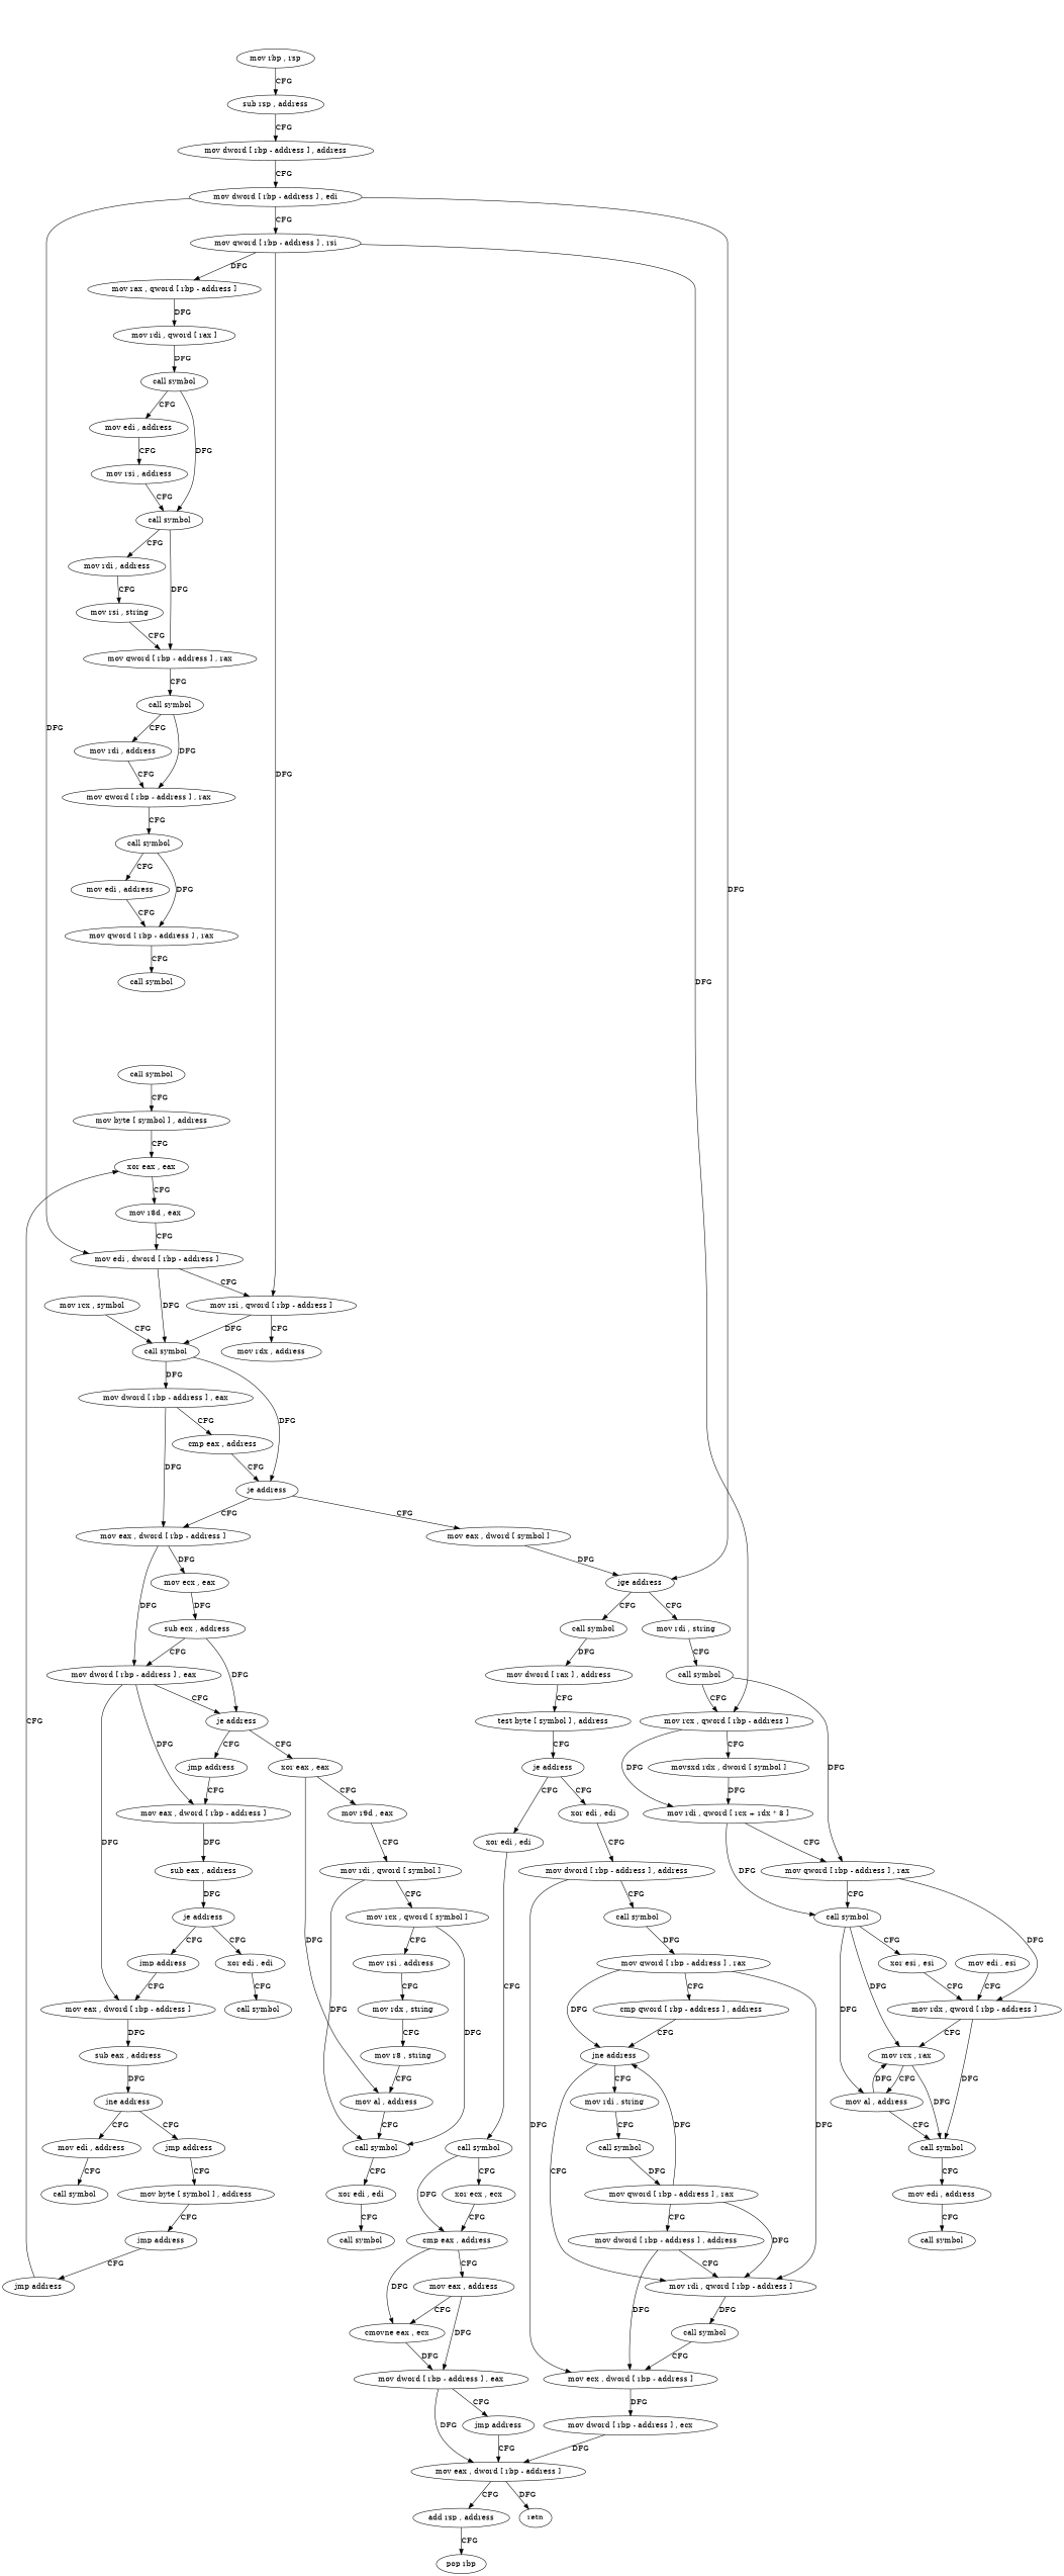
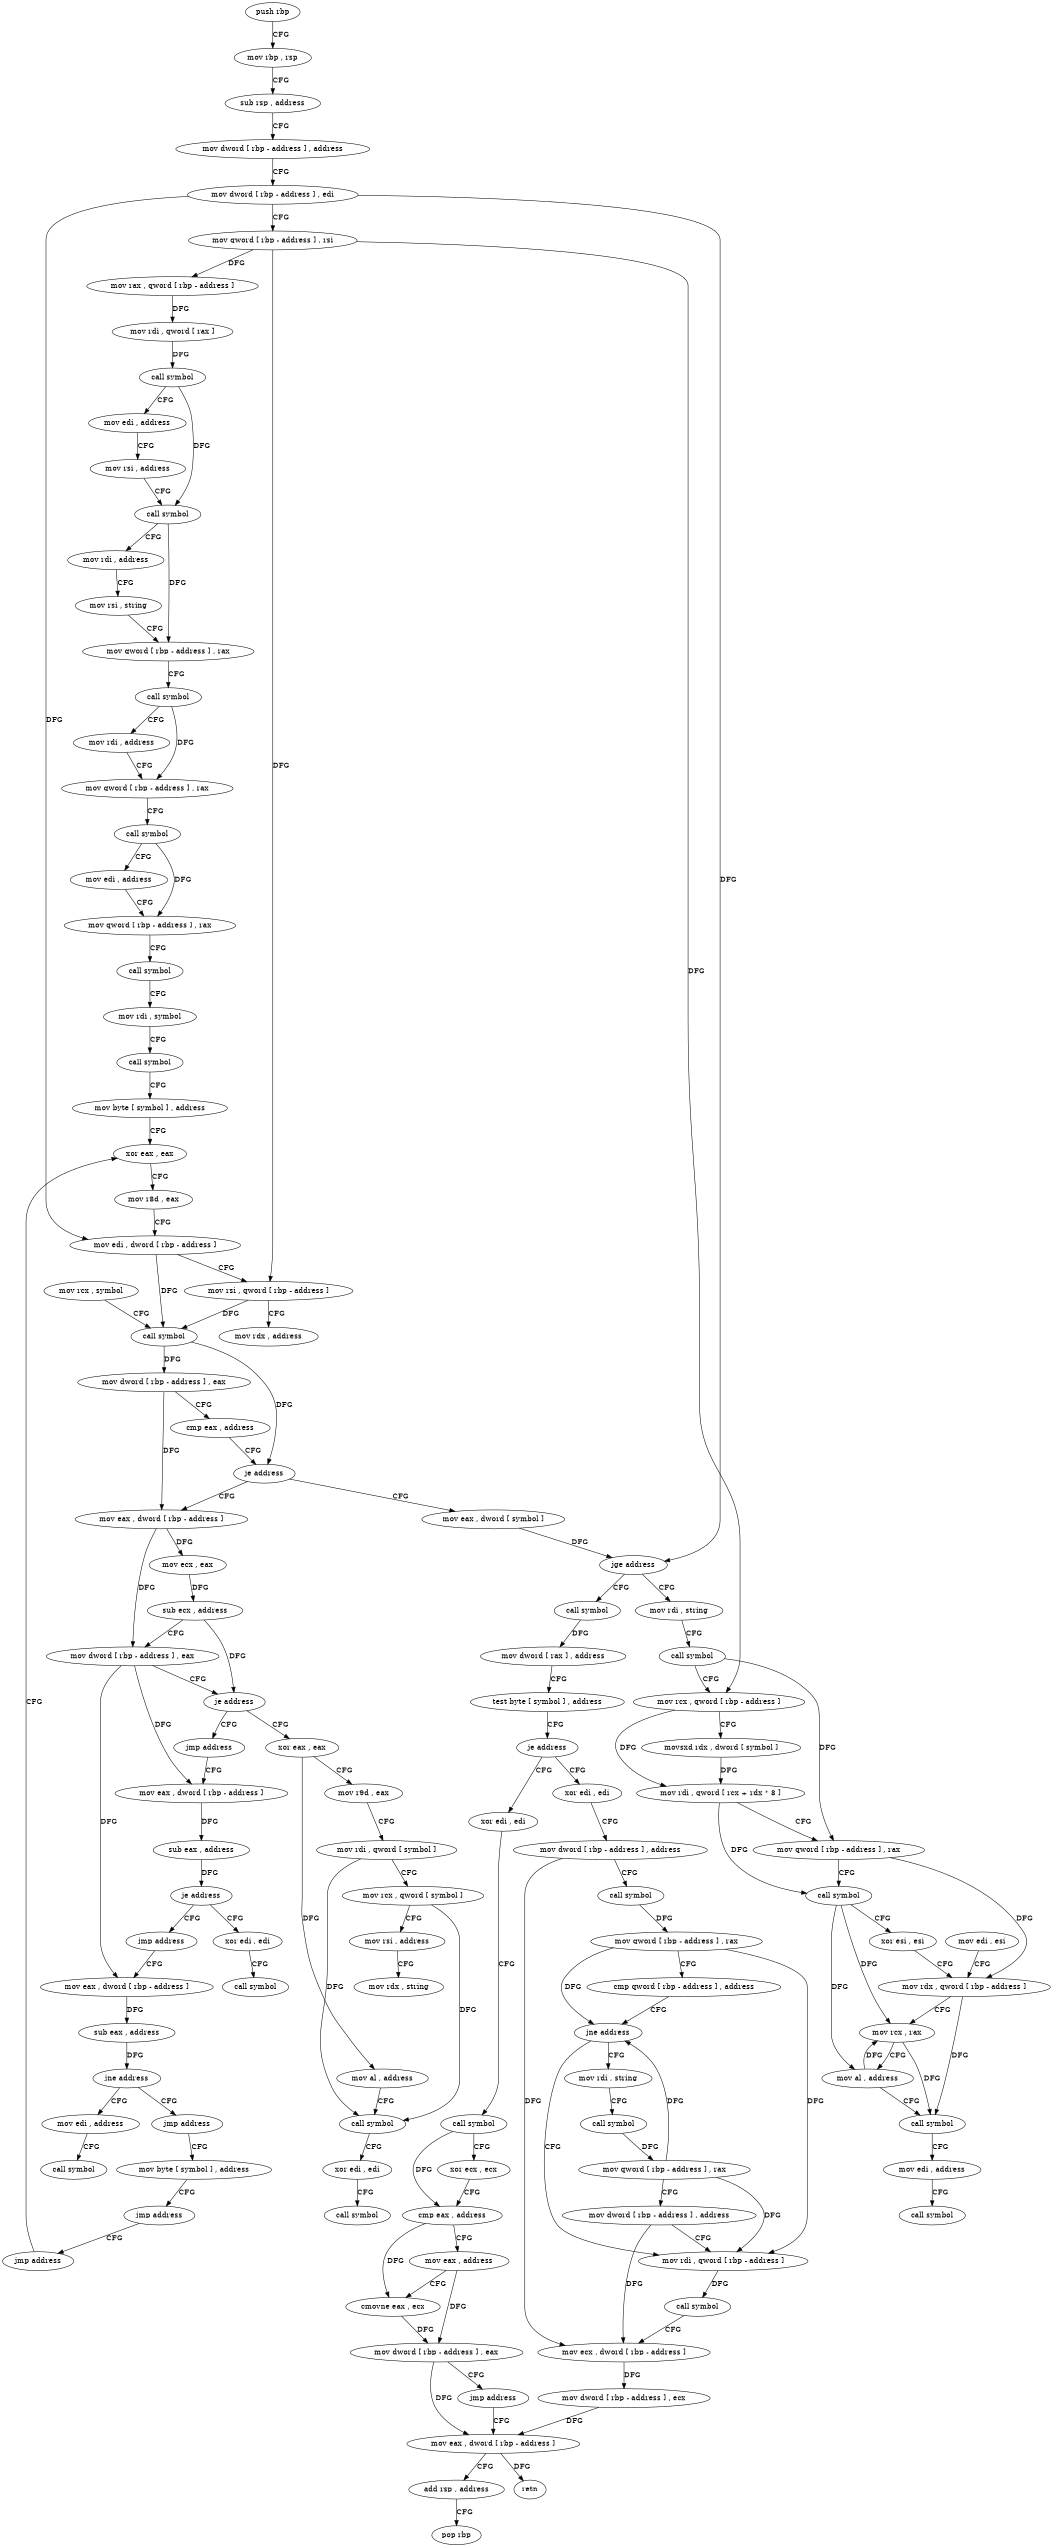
  digraph {
+   n1 [label="push rbp"]
    n2 [label="mov rbp , rsp"]
    n3 [label="sub rsp , address"]
    n4 [label="mov dword [ rbp - address ] , address"]
    n5 [label="mov dword [ rbp - address ] , edi"]
    n6 [label="mov qword [ rbp - address ] , rsi"]
    n7 [label="jge address"]
    n8 [label="mov edi , dword [ rbp - address ]"]
    n9 [label="mov rax , qword [ rbp - address ]"]
    n10 [label="mov rcx , qword [ rbp - address ]"]
    n11 [label="mov rsi , qword [ rbp - address ]"]
    n12 [label="call symbol"]
    n13 [label="mov rdi , string"]
    n14 [label="call symbol"]
    n15 [label="mov rdi , qword [ rax ]"]
    n16 [label="movsxd rdx , dword [ symbol ]"]
    n17 [label="mov rdi , qword [ rcx + rdx * 8 ]"]
    n18 [label="mov rdx , address"]
    n19 [label="call symbol"]
    n20 [label="mov edi , address"]
    n21 [label="call symbol"]
    n22 [label="mov rsi , address"]
    n23 [label="mov rdi , address"]
    n24 [label="mov qword [ rbp - address ] , rax"]
    n25 [label="mov rsi , string"]
    n26 [label="call symbol"]
    n27 [label="mov rdi , address"]
    n28 [label="mov qword [ rbp - address ] , rax"]
    n29 [label="call symbol"]
    n30 [label="mov edi , address"]
    n31 [label="mov qword [ rbp - address ] , rax"]
    n32 [label="call symbol"]
+   n33 [label="mov rdi , symbol"]
    n34 [label="call symbol"]
    n35 [label="mov byte [ symbol ] , address"]
    n36 [label="xor eax , eax"]
    n37 [label="mov r8d , eax"]
    n38 [label="mov eax , dword [ symbol ]"]
    n39 [label="mov dword [ rax ] , address"]
    n40 [label="call symbol"]
    n41 [label="test byte [ symbol ] , address"]
    n42 [label="mov qword [ rbp - address ] , rax"]
    n43 [label="mov eax , dword [ rbp - address ]"]
    n44 [label="mov ecx , eax"]
    n45 [label="mov dword [ rbp - address ] , eax"]
    n46 [label="sub ecx , address"]
    n47 [label="je address"]
    n48 [label="mov eax , dword [ rbp - address ]"]
    n49 [label="mov eax , dword [ rbp - address ]"]
    n50 [label="xor eax , eax"]
    n51 [label="jmp address"]
    n52 [label="sub eax , address"]
    n53 [label="sub eax , address"]
    n54 [label="mov r9d , eax"]
    n55 [label="mov al , address"]
    n56 [label="mov rdi , qword [ symbol ]"]
    n57 [label="call symbol"]
    n58 [label="je address"]
    n59 [label="xor edi , edi"]
    n60 [label="xor edi , edi"]
    n61 [label="mov dword [ rbp - address ] , address"]
    n62 [label="call symbol"]
    n63 [label="call symbol"]
    n64 [label="mov ecx , dword [ rbp - address ]"]
    n65 [label="xor ecx , ecx"]
    n66 [label="cmp eax , address"]
    n67 [label="call symbol"]
    n68 [label="mov rdx , qword [ rbp - address ]"]
    n69 [label="xor esi , esi"]
    n70 [label="mov rcx , rax"]
    n71 [label="mov al , address"]
    n72 [label="call symbol"]
    n73 [label="mov edi , esi"]
    n74 [label="mov edi , address"]
    n75 [label="call symbol"]
    n76 [label="mov rcx , qword [ symbol ]"]
    n77 [label="mov rsi , address"]
    n78 [label="xor edi , edi"]
    n79 [label="mov rdx , string"]
-   n80 [label="mov r8 , string"]
    n81 [label="call symbol"]
    n82 [label="je address"]
    n83 [label="mov qword [ rbp - address ] , rax"]
    n84 [label="mov dword [ rbp - address ] , ecx"]
    n85 [label="cmp qword [ rbp - address ] , address"]
    n86 [label="jne address"]
    n87 [label="mov rdi , qword [ rbp - address ]"]
    n88 [label="mov rdi , string"]
    n89 [label="call symbol"]
    n90 [label="call symbol"]
    n91 [label="mov qword [ rbp - address ] , rax"]
    n92 [label="mov eax , address"]
    n93 [label="cmovne eax , ecx"]
    n94 [label="mov dword [ rbp - address ] , eax"]
    n95 [label="jmp address"]
    n96 [label="mov eax , dword [ rbp - address ]"]
    n97 [label="add rsp , address"]
    n98 [label=retn]
    n99 [label="pop rbp"]
    n100 [label="xor edi , edi"]
    n101 [label="jmp address"]
    n102 [label="call symbol"]
    n103 [label="mov dword [ rbp - address ] , address"]
    n104 [label="jne address"]
    n105 [label="mov edi , address"]
    n106 [label="jmp address"]
    n107 [label="call symbol"]
    n108 [label="mov byte [ symbol ] , address"]
    n109 [label="jmp address"]
    n110 [label="jmp address"]
    n111 [label="mov dword [ rbp - address ] , eax"]
    n112 [label="je address"]
    n113 [label="mov rcx , symbol"]
    n114 [label="cmp eax , address"]
+   n1 -> n2 [label=CFG]
    n2 -> n3 [label=CFG]
    n3 -> n4 [label=CFG]
    n4 -> n5 [label=CFG]
    n5 -> n6 [label=CFG]
    n5 -> n7 [label=DFG]
    n5 -> n8 [label=DFG]
    n6 -> n9 [label=DFG]
    n6 -> n10 [label=DFG]
    n6 -> n11 [label=DFG]
    n7 -> n12 [label=CFG]
    n7 -> n13 [label=CFG]
    n8 -> n11 [label=CFG]
    n8 -> n14 [label=DFG]
    n9 -> n15 [label=DFG]
    n10 -> n16 [label=CFG]
    n10 -> n17 [label=DFG]
    n11 -> n14 [label=DFG]
    n11 -> n18 [label=CFG]
    n12 -> n39 [label=DFG]
    n13 -> n40 [label=CFG]
    n14 -> n111 [label=DFG]
    n14 -> n112 [label=DFG]
    n15 -> n19 [label=DFG]
    n16 -> n17 [label=DFG]
    n17 -> n42 [label=CFG]
    n17 -> n67 [label=DFG]
    n19 -> n20 [label=CFG]
    n19 -> n21 [label=DFG]
    n20 -> n22 [label=CFG]
    n21 -> n23 [label=CFG]
    n21 -> n24 [label=DFG]
    n22 -> n21 [label=CFG]
    n23 -> n25 [label=CFG]
    n24 -> n26 [label=CFG]
    n25 -> n24 [label=CFG]
    n26 -> n27 [label=CFG]
    n26 -> n28 [label=DFG]
    n27 -> n28 [label=CFG]
    n28 -> n29 [label=CFG]
    n29 -> n30 [label=CFG]
    n29 -> n31 [label=DFG]
    n30 -> n31 [label=CFG]
    n31 -> n32 [label=CFG]
+   n32 -> n33 [label=CFG]
+   n33 -> n34 [label=CFG]
    n34 -> n35 [label=CFG]
    n35 -> n36 [label=CFG]
    n36 -> n37 [label=CFG]
    n37 -> n8 [label=CFG]
    n38 -> n7 [label=DFG]
    n39 -> n41 [label=CFG]
    n40 -> n10 [label=CFG]
    n40 -> n42 [label=DFG]
    n41 -> n58 [label=CFG]
    n42 -> n67 [label=CFG]
    n42 -> n68 [label=DFG]
    n43 -> n44 [label=DFG]
    n43 -> n45 [label=DFG]
    n44 -> n46 [label=DFG]
    n45 -> n47 [label=CFG]
    n45 -> n48 [label=DFG]
    n45 -> n49 [label=DFG]
    n46 -> n45 [label=CFG]
    n46 -> n47 [label=DFG]
    n47 -> n50 [label=CFG]
    n47 -> n51 [label=CFG]
    n48 -> n52 [label=DFG]
    n49 -> n53 [label=DFG]
    n50 -> n54 [label=CFG]
    n50 -> n55 [label=DFG]
    n51 -> n48 [label=CFG]
    n52 -> n82 [label=DFG]
    n53 -> n104 [label=DFG]
    n54 -> n56 [label=CFG]
    n55 -> n57 [label=CFG]
    n56 -> n57 [label=DFG]
    n56 -> n76 [label=CFG]
    n57 -> n78 [label=CFG]
    n58 -> n59 [label=CFG]
    n58 -> n60 [label=CFG]
    n59 -> n61 [label=CFG]
    n60 -> n62 [label=CFG]
    n61 -> n63 [label=CFG]
    n61 -> n64 [label=DFG]
    n62 -> n65 [label=CFG]
    n62 -> n66 [label=DFG]
    n63 -> n83 [label=DFG]
    n64 -> n84 [label=DFG]
    n65 -> n66 [label=CFG]
    n66 -> n92 [label=CFG]
    n66 -> n93 [label=DFG]
    n67 -> n69 [label=CFG]
    n67 -> n70 [label=DFG]
    n67 -> n71 [label=DFG]
    n68 -> n70 [label=CFG]
    n68 -> n72 [label=DFG]
    n69 -> n68 [label=CFG]
    n70 -> n71 [label=CFG]
    n70 -> n72 [label=DFG]
    n71 -> n70 [label=DFG]
    n71 -> n72 [label=CFG]
    n72 -> n74 [label=CFG]
    n73 -> n68 [label=CFG]
    n74 -> n75 [label=CFG]
    n76 -> n57 [label=DFG]
    n76 -> n77 [label=CFG]
    n77 -> n79 [label=CFG]
    n78 -> n81 [label=CFG]
-   n79 -> n80 [label=CFG]
-   n80 -> n55 [label=CFG]
    n82 -> n100 [label=CFG]
    n82 -> n101 [label=CFG]
    n83 -> n85 [label=CFG]
    n83 -> n86 [label=DFG]
    n83 -> n87 [label=DFG]
    n84 -> n96 [label=DFG]
    n85 -> n86 [label=CFG]
    n86 -> n87 [label=CFG]
    n86 -> n88 [label=CFG]
    n87 -> n89 [label=DFG]
    n88 -> n90 [label=CFG]
    n89 -> n64 [label=CFG]
    n90 -> n91 [label=DFG]
    n91 -> n86 [label=DFG]
    n91 -> n87 [label=DFG]
    n91 -> n103 [label=CFG]
    n92 -> n93 [label=CFG]
    n92 -> n94 [label=DFG]
    n93 -> n94 [label=DFG]
    n94 -> n95 [label=CFG]
    n94 -> n96 [label=DFG]
    n95 -> n96 [label=CFG]
    n96 -> n97 [label=CFG]
    n96 -> n98 [label=DFG]
    n97 -> n99 [label=CFG]
    n100 -> n102 [label=CFG]
    n101 -> n49 [label=CFG]
    n103 -> n64 [label=DFG]
    n103 -> n87 [label=CFG]
    n104 -> n105 [label=CFG]
    n104 -> n106 [label=CFG]
    n105 -> n107 [label=CFG]
    n106 -> n108 [label=CFG]
    n108 -> n109 [label=CFG]
    n109 -> n110 [label=CFG]
    n110 -> n36 [label=CFG]
    n111 -> n43 [label=DFG]
    n111 -> n114 [label=CFG]
    n112 -> n38 [label=CFG]
    n112 -> n43 [label=CFG]
    n113 -> n14 [label=CFG]
    n114 -> n112 [label=CFG]
  }
